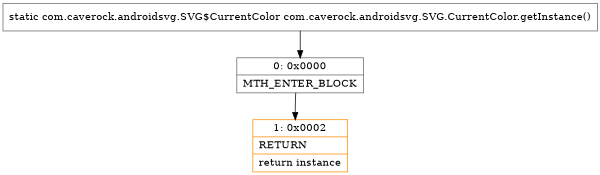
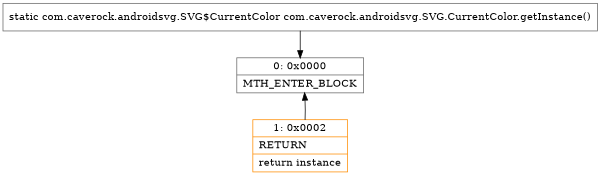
  digraph {
    node [shape=record color=gray40]
    n1 [label="{0\:\ 0x0000|MTH_ENTER_BLOCK\l}"]
    n2 [label="{1\:\ 0x0002|RETURN\l|return instance\l}" color=darkorange]
    n3 [label="{static com.caverock.androidsvg.SVG$CurrentColor com.caverock.androidsvg.SVG.CurrentColor.getInstance() }"]
-   n1 -> n2
+   n2 -> n1
    n3 -> n1
  }
